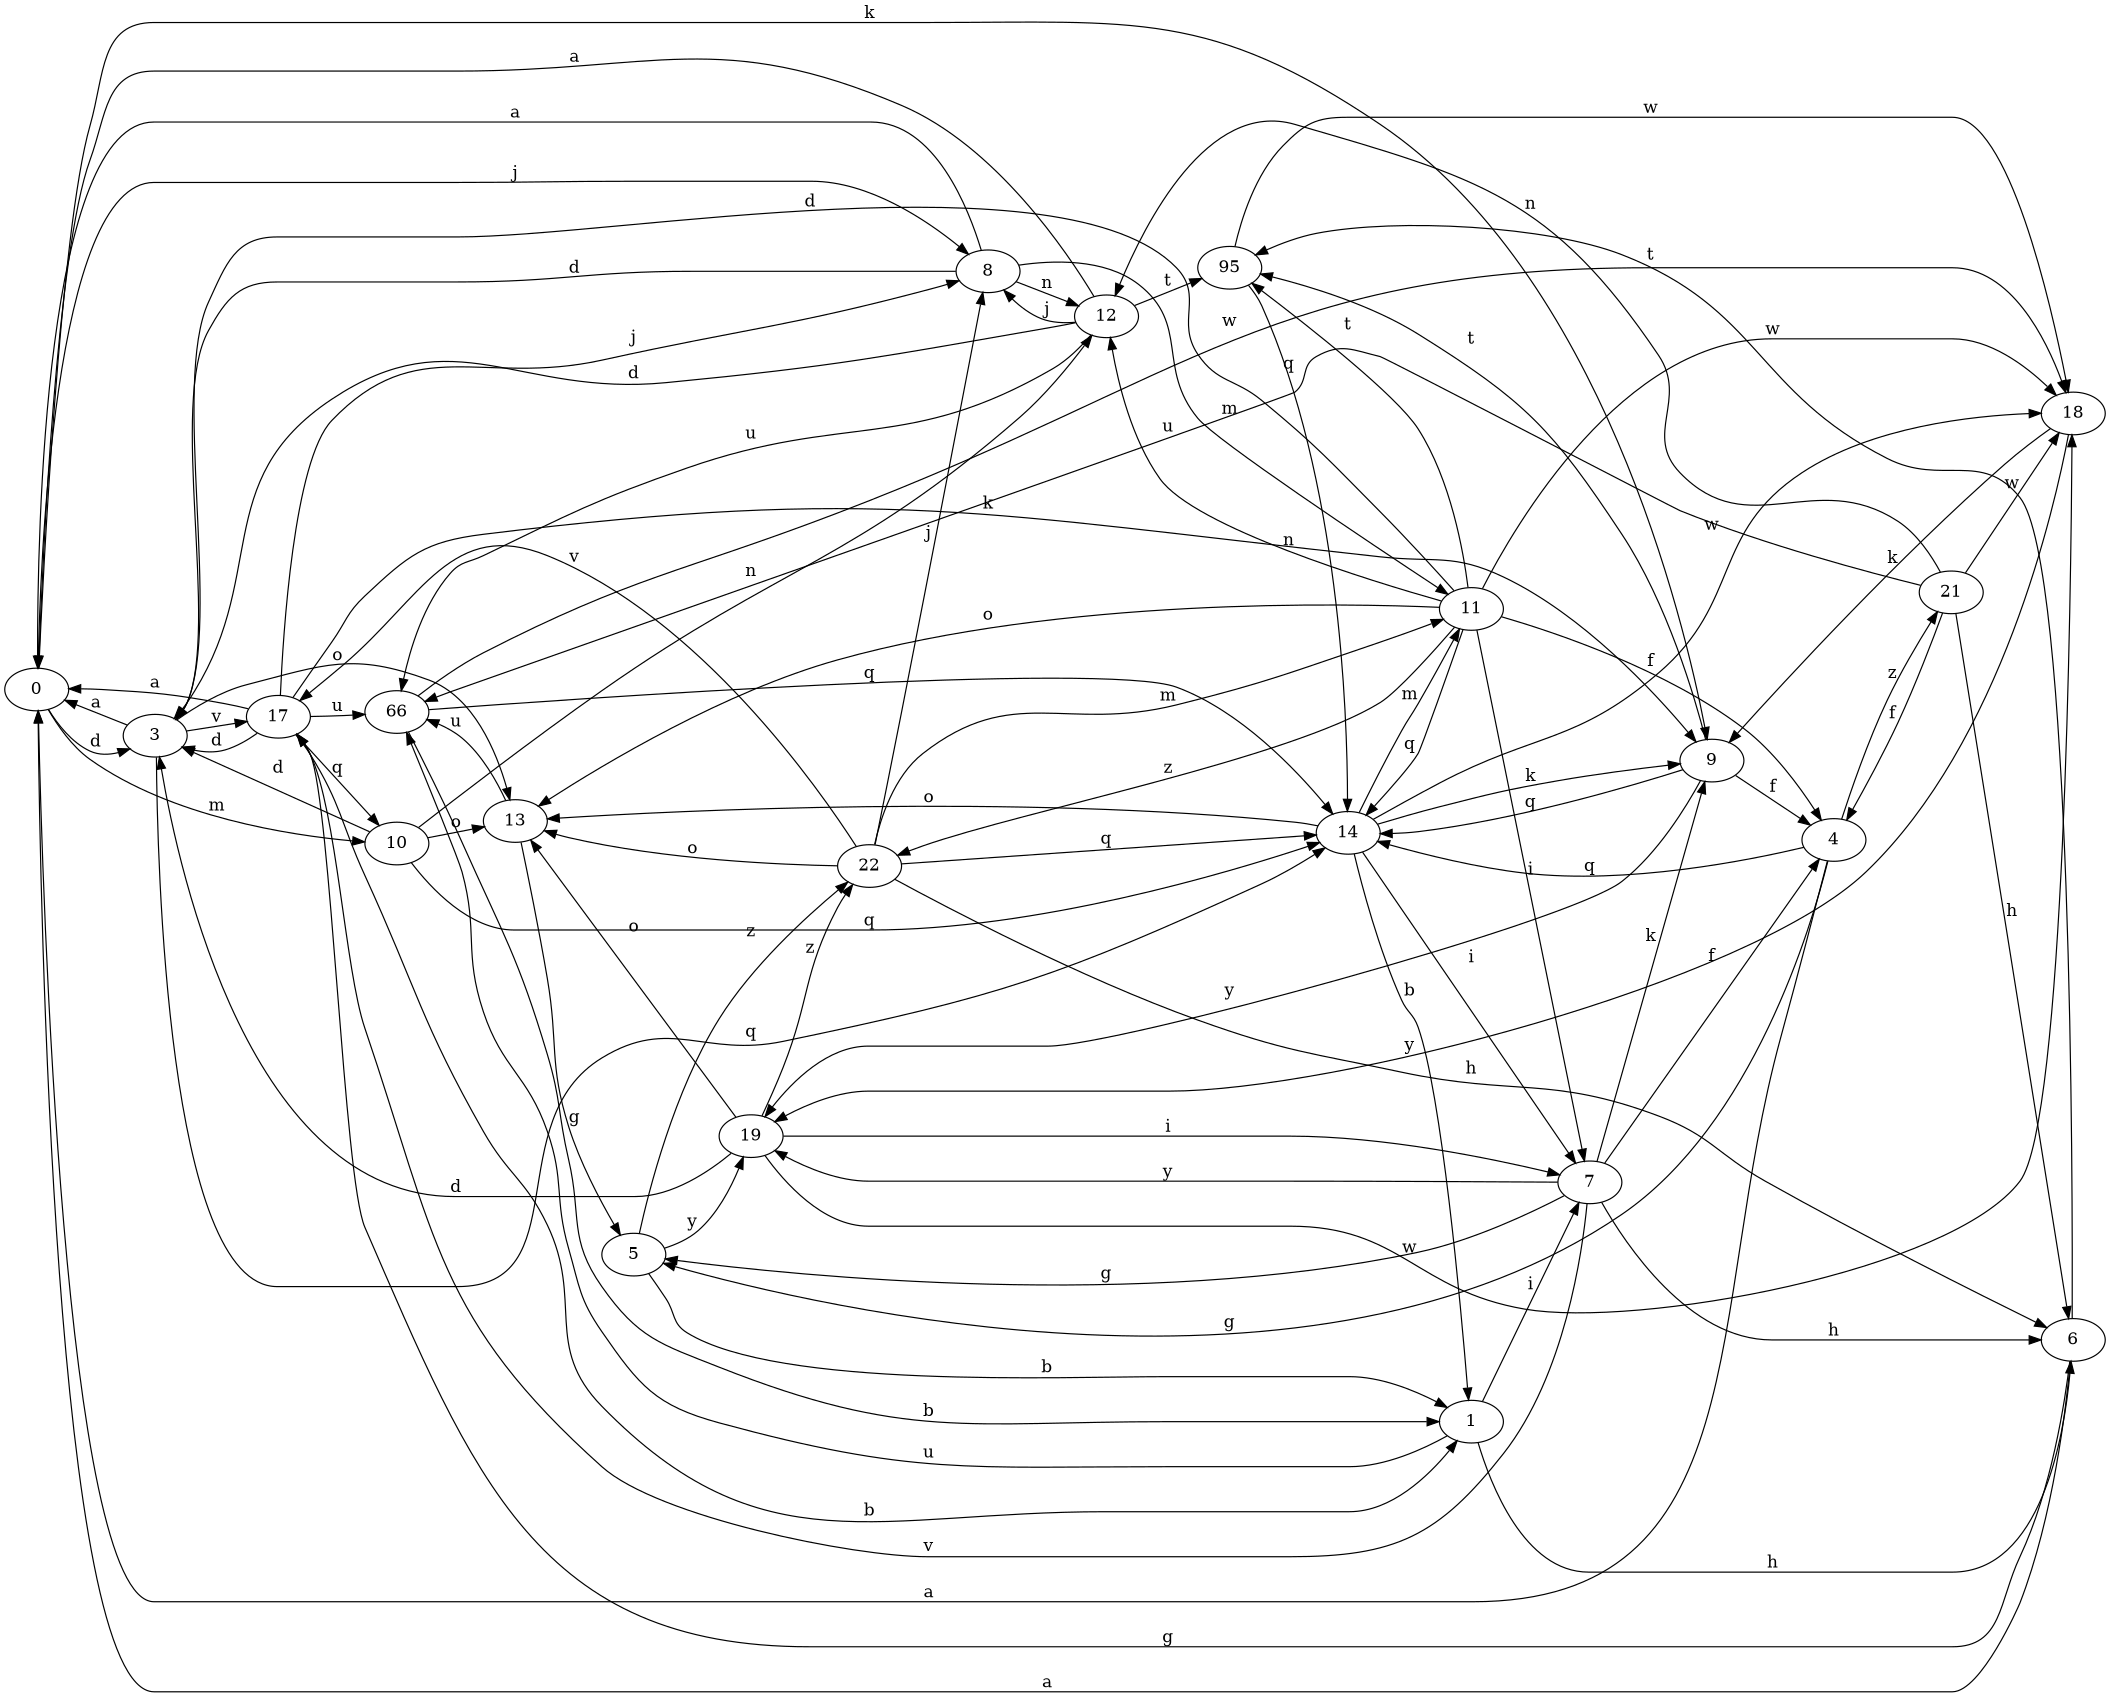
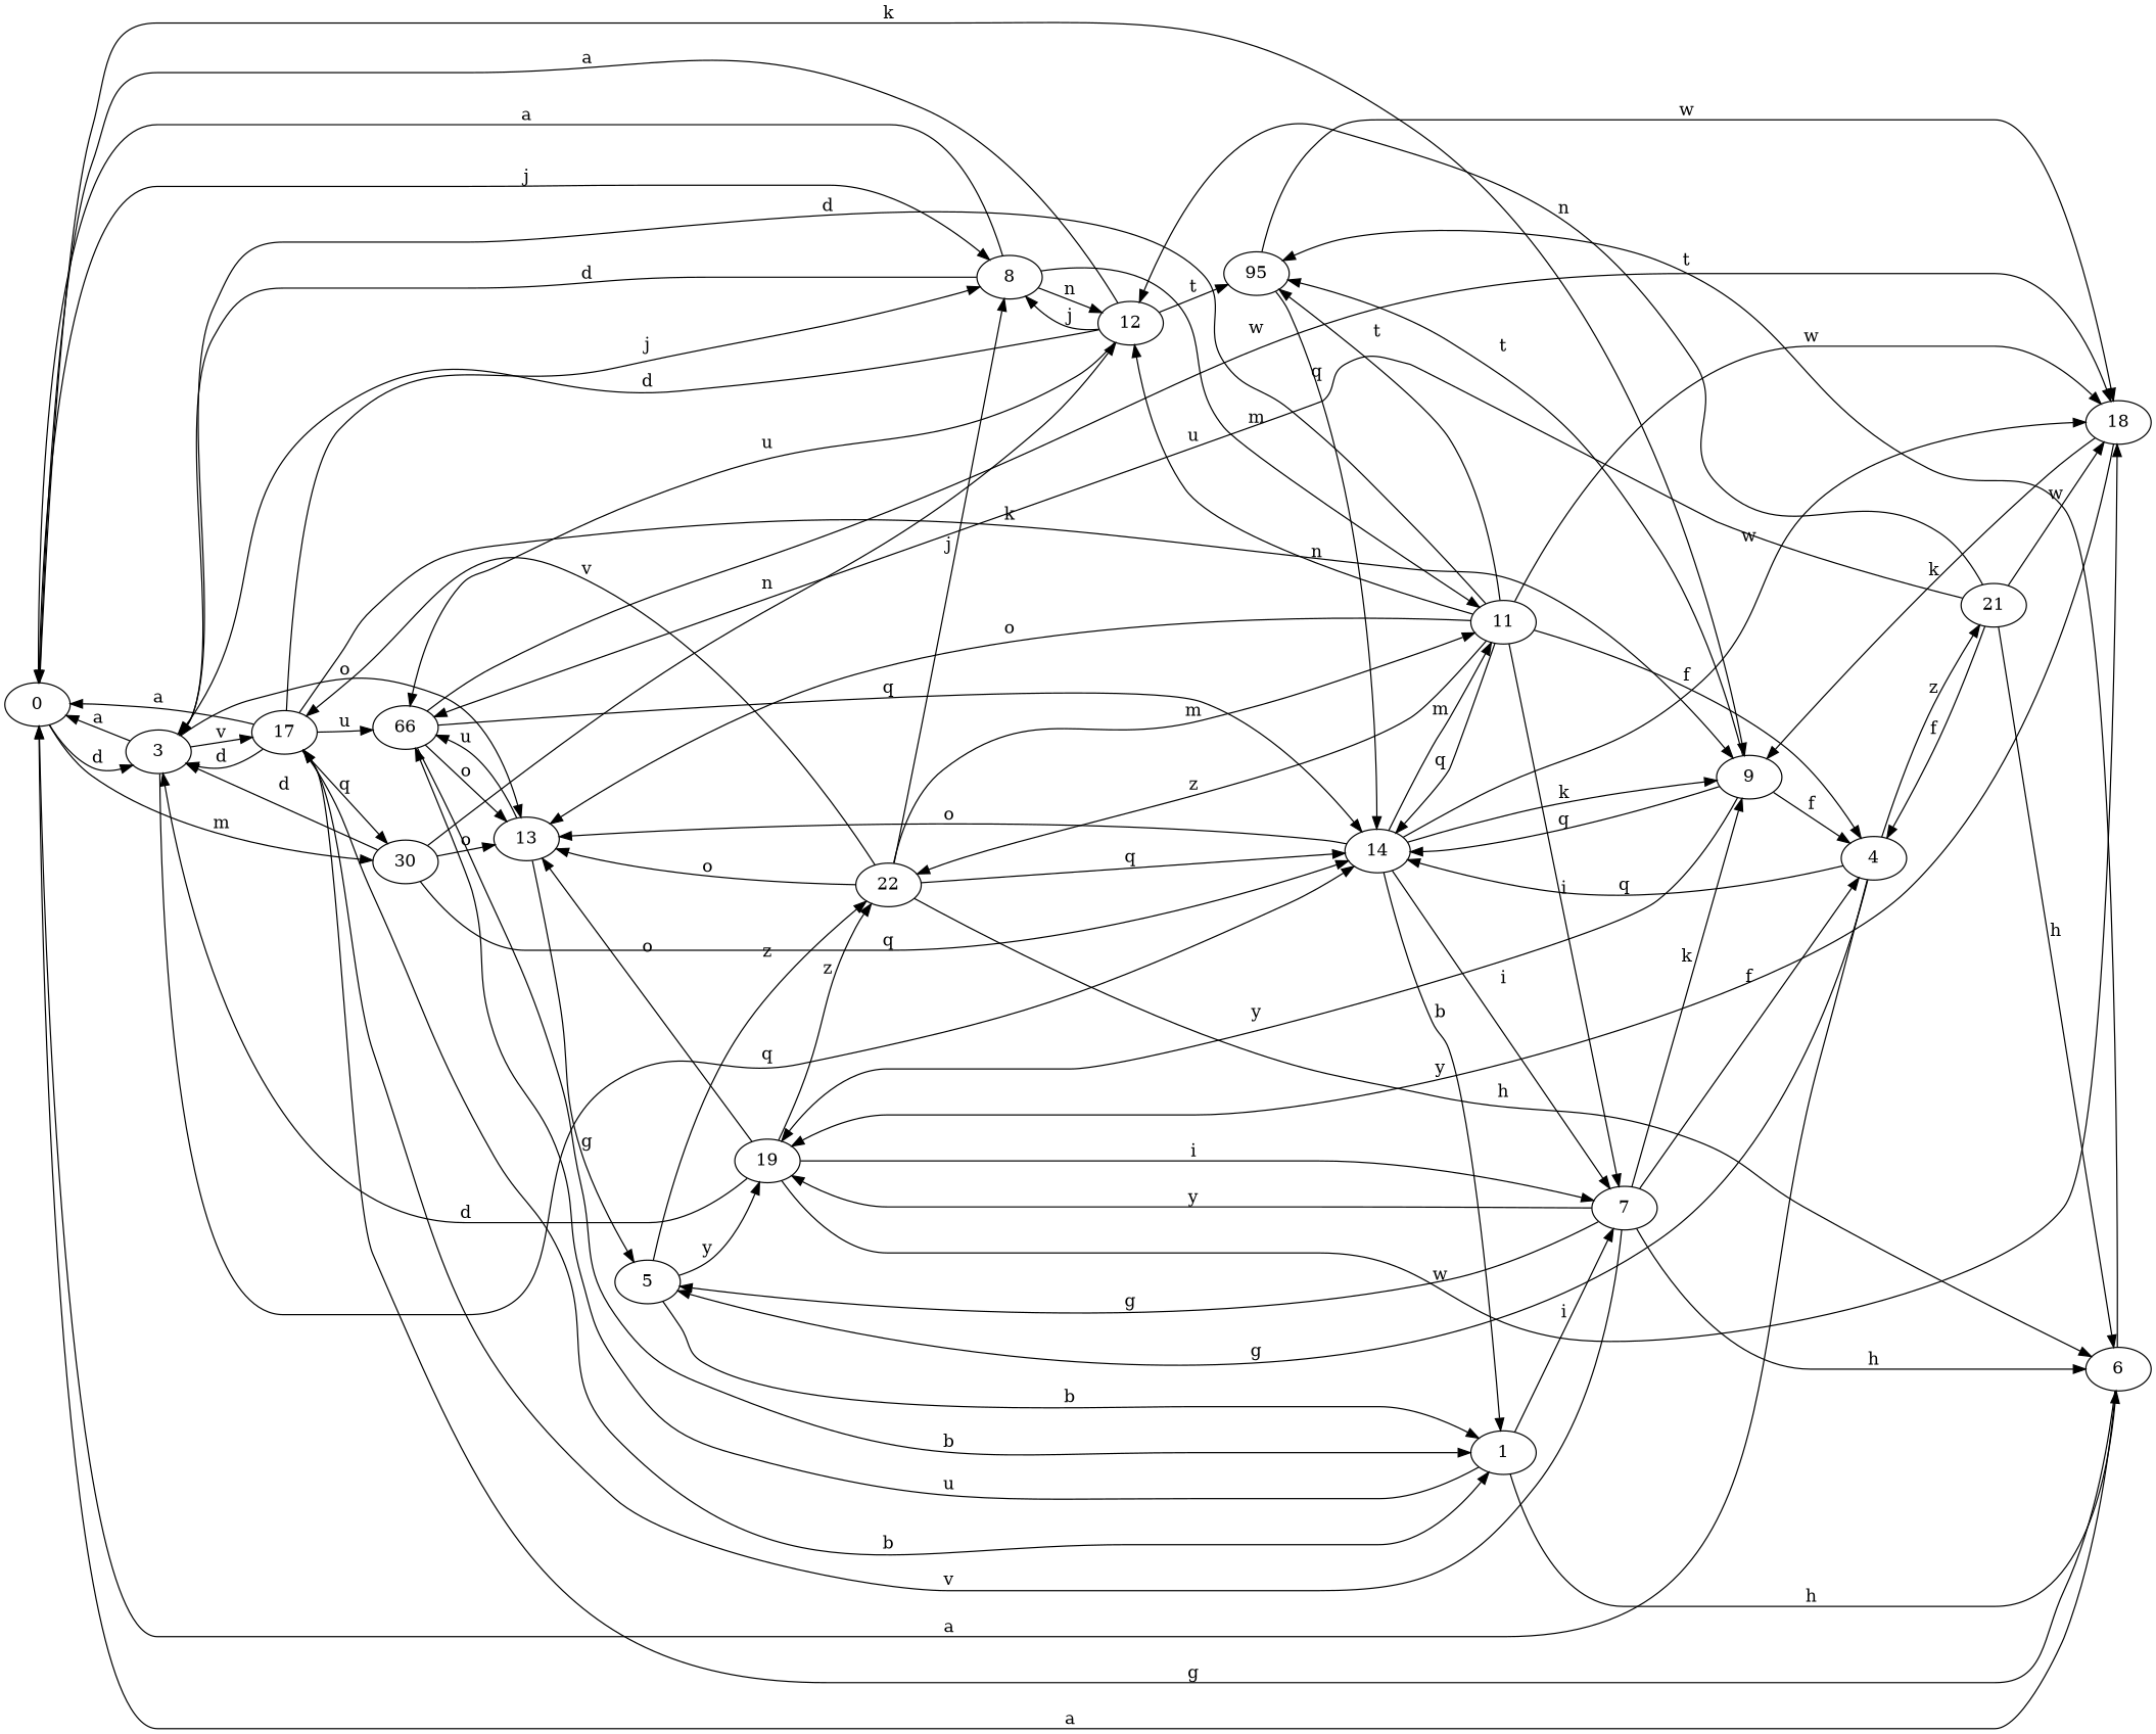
  strict digraph {
    rankdir=LR
    0
    3
    8
    9
-   10
+   10 [label=30]
    13
    14
    17
    11
    12
    4
    19
    n13 [label=95]
    1
    6
    7
    n17 [label=66]
    5
    18
    21
    22
    0 -> 3 [label=d]
    0 -> 8 [label=j]
    0 -> 9 [label=k]
    0 -> 10 [label=m]
    3 -> 0 [label=a]
    3 -> 13 [label=o]
    3 -> 14 [label=q]
    3 -> 17 [label=v]
    8 -> 0 [label=a]
    8 -> 3 [label=d]
    8 -> 11 [label=m]
    8 -> 12 [label=n]
    9 -> 14 [label=q]
    9 -> 4 [label=f]
    9 -> 19 [label=y]
    9 -> n13 [label=t]
    10 -> 3 [label=d]
    10 -> 13 [label=o]
    10 -> 14 [label=q]
    10 -> 12 [label=n]
    13 -> n17 [label=u]
    13 -> 5 [label=g]
    14 -> 9 [label=k]
    14 -> 13 [label=o]
    14 -> 11 [label=m]
    14 -> 1 [label=b]
    14 -> 7 [label=i]
    14 -> 18 [label=w]
    17 -> 0 [label=a]
    17 -> 3 [label=d]
    17 -> 8 [label=j]
    17 -> 9 [label=k]
    17 -> 10 [label=q]
    17 -> 1 [label=b]
    17 -> n17 [label=u]
    11 -> 3 [label=d]
    11 -> 13 [label=o]
    11 -> 14 [label=q]
    11 -> 12 [label=n]
    11 -> 4 [label=f]
    11 -> n13 [label=t]
    11 -> 7 [label=i]
    11 -> 18 [label=w]
    11 -> 22 [label=z]
    12 -> 0 [label=a]
    12 -> 3 [label=d]
    12 -> 8 [label=j]
    12 -> n13 [label=t]
    12 -> n17 [label=u]
    4 -> 0 [label=a]
    4 -> 14 [label=q]
    4 -> 5 [label=g]
    4 -> 21 [label=z]
    19 -> 3 [label=d]
    19 -> 13 [label=o]
    19 -> 7 [label=i]
    19 -> 18 [label=w]
    19 -> 22 [label=z]
    n13 -> 14 [label=q]
    n13 -> 18 [label=w]
    1 -> 6 [label=h]
    1 -> 7 [label=i]
    1 -> n17 [label=u]
    6 -> 0 [label=a]
    6 -> 17 [label=g]
    6 -> n13 [label=t]
    7 -> 9 [label=k]
    7 -> 17 [label=v]
    7 -> 4 [label=f]
    7 -> 19 [label=y]
    7 -> 6 [label=h]
    7 -> 5 [label=g]
+   n17 -> 13 [label=o]
    n17 -> 14 [label=q]
    n17 -> 1 [label=b]
    n17 -> 18 [label=w]
    5 -> 19 [label=y]
    5 -> 1 [label=b]
    5 -> 22 [label=z]
    18 -> 9 [label=k]
    18 -> 19 [label=y]
    21 -> 12 [label=n]
    21 -> 4 [label=f]
    21 -> 6 [label=h]
    21 -> n17 [label=u]
    21 -> 18 [label=w]
    22 -> 8 [label=j]
    22 -> 13 [label=o]
    22 -> 14 [label=q]
    22 -> 17 [label=v]
    22 -> 11 [label=m]
    22 -> 6 [label=h]
  }
